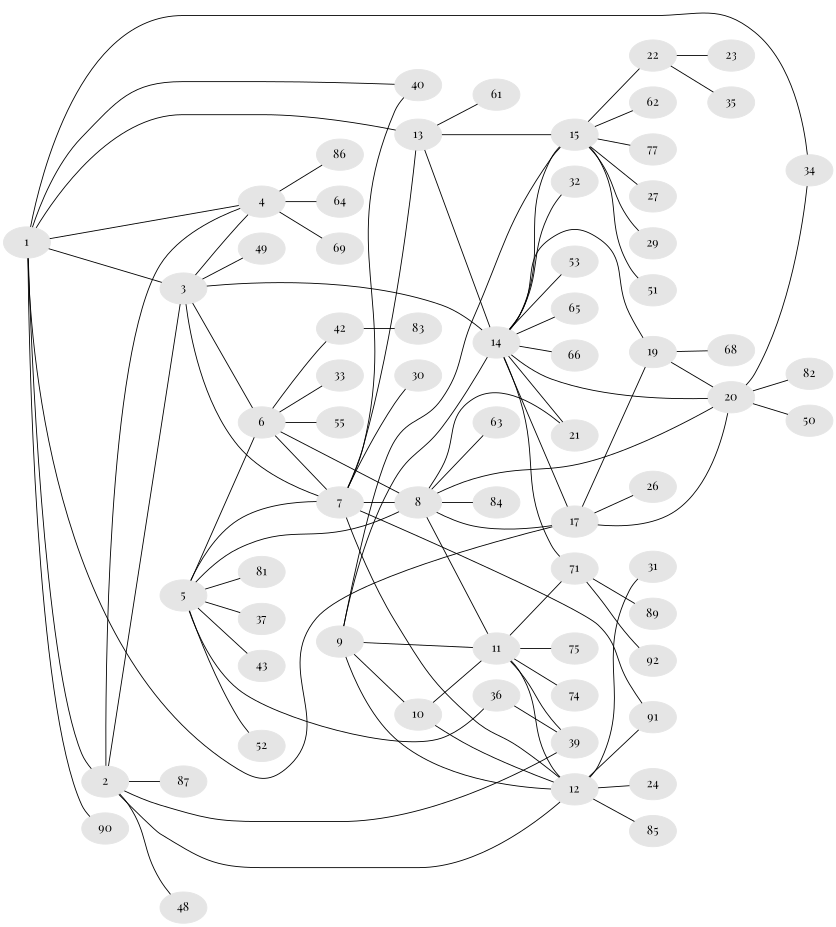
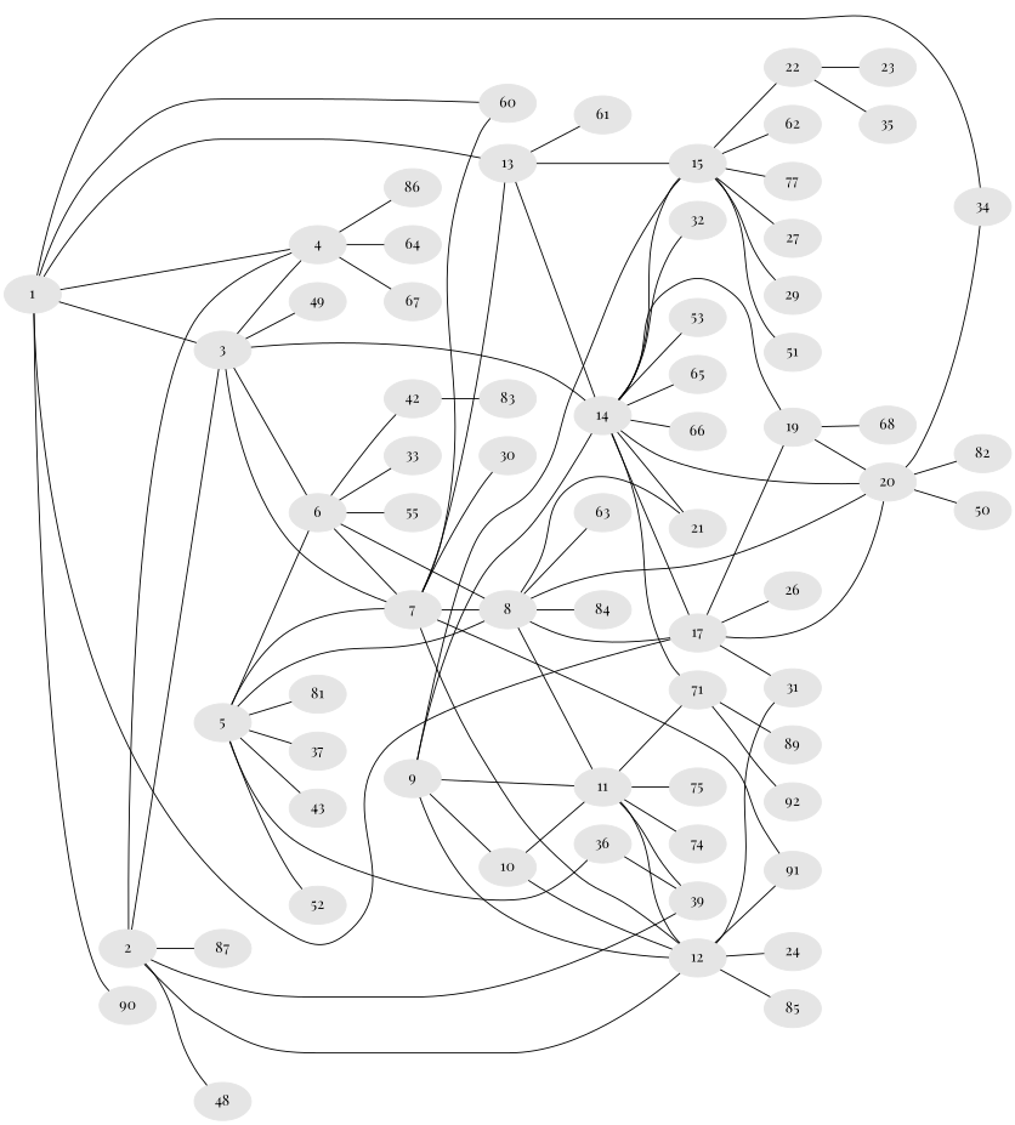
  graph {
    fontname="Playfair Display"
    rankdir=LR
    node [color=gray90 fontname="Playfair Display" style=filled]
    edge [fontname="Playfair Display"]
    1 [super="+56"]
    2 [super="+78"]
    3 [super="+80"]
    4 [super="+76"]
    13 [super="+40"]
    17 [super="+46"]
    34
-   60 [label=40]
+   60
    90
    12 [super="+41"]
    39 [super="+73"]
    48
    87
    6 [super="+72"]
    7 [super="+25"]
    14 [super="+18"]
    49 [super="+79"]
    64
-   69
+   69 [label=67]
    86
    15 [super="+16"]
    61
    20 [super="+45"]
    31
    19 [super="+38"]
    26
    91
    24
    85
    8 [super="+88"]
    33
    42 [super="+44"]
    55
    30 [super="+57"]
    21 [super="+54"]
    71
    32
    53
    65
    66
    5 [super="+59"]
    36 [super="+70"]
    37
    43
    52
    81
    11 [super="+47"]
    63
    84
    83
    74
    75
    50
    82
    10 [super="+58"]
    9
    22 [super="+28"]
    27
    29
    51 [super="+67"]
    62
    77
    89
    92
    68
    23
    35
-   1 -- 2
    1 -- 3
    1 -- 4
    1 -- 13
    1 -- 17
    1 -- 34
    1 -- 60
    1 -- 90
    2 -- 3
    2 -- 4
    2 -- 12
    2 -- 39
    2 -- 48
    2 -- 87
    3 -- 4
    3 -- 6
    3 -- 7
    3 -- 14
    3 -- 49
    4 -- 64
    4 -- 69
    4 -- 86
    13 -- 14
    13 -- 15 [weight=2]
    13 -- 61
    17 -- 20
+   17 -- 31
    17 -- 19
    17 -- 26
    12 -- 31
    12 -- 91
    12 -- 24
    12 -- 85
    6 -- 7
    6 -- 8
    6 -- 33
    6 -- 42
    6 -- 55
    7 -- 13
    7 -- 60
    7 -- 12
    7 -- 91
    7 -- 8
    7 -- 30
    14 -- 17
    14 -- 15 [weight=2]
    14 -- 20
    14 -- 19
    14 -- 21
    14 -- 71
    14 -- 32
    14 -- 53
    14 -- 65
    14 -- 66
    15 -- 22
    15 -- 27
    15 -- 29
    15 -- 51
    15 -- 62
    15 -- 77
    20 -- 34
    20 -- 50
    20 -- 82
    19 -- 20
    19 -- 68
    8 -- 17
    8 -- 20
    8 -- 21
    8 -- 11
    8 -- 63
    8 -- 84
    42 -- 83
    71 -- 89
    71 -- 92
    5 -- 6
    5 -- 7
    5 -- 8
    5 -- 36
    5 -- 37
    5 -- 43
    5 -- 52
    5 -- 81
    36 -- 39
    11 -- 12
    11 -- 39
    11 -- 71
    11 -- 74
    11 -- 75
    10 -- 12
    10 -- 11
    9 -- 12
    9 -- 14
    9 -- 15
    9 -- 11
    9 -- 10
    22 -- 23
    22 -- 35
  }
